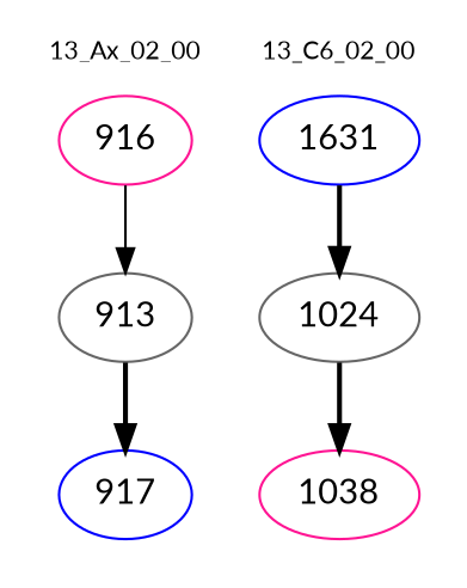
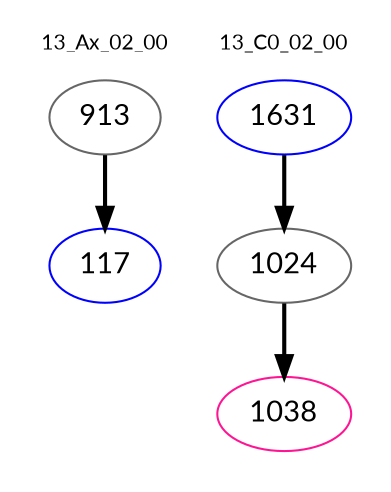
  digraph {
    fontname=Lato
    node [color=deeppink fontname=Lato]
    edge [color=black fontname=Lato style=bold]
-   n1 [label=916]
    n2 [color=gray40 label=913]
-   n3 [color=blue label=917]
+   n3 [color=blue label=117]
    n4 [color=blue label=1631]
    n5 [color=gray40 label=1024]
    n6 [label=1038]
    subgraph cluster_1 {
      color=white
      fontsize=10
      label="13_Ax_02_00"
-     n1
      n2
      n3
    }
    subgraph cluster_2 {
      color=white
      fontsize=10
-     label="13_C6_02_00"
+     label="13_C0_02_00"
      n4
      n5
      n6
    }
-   n1 -> n2 [style=solid]
    n2 -> n3
    n4 -> n5
    n5 -> n6
  }
